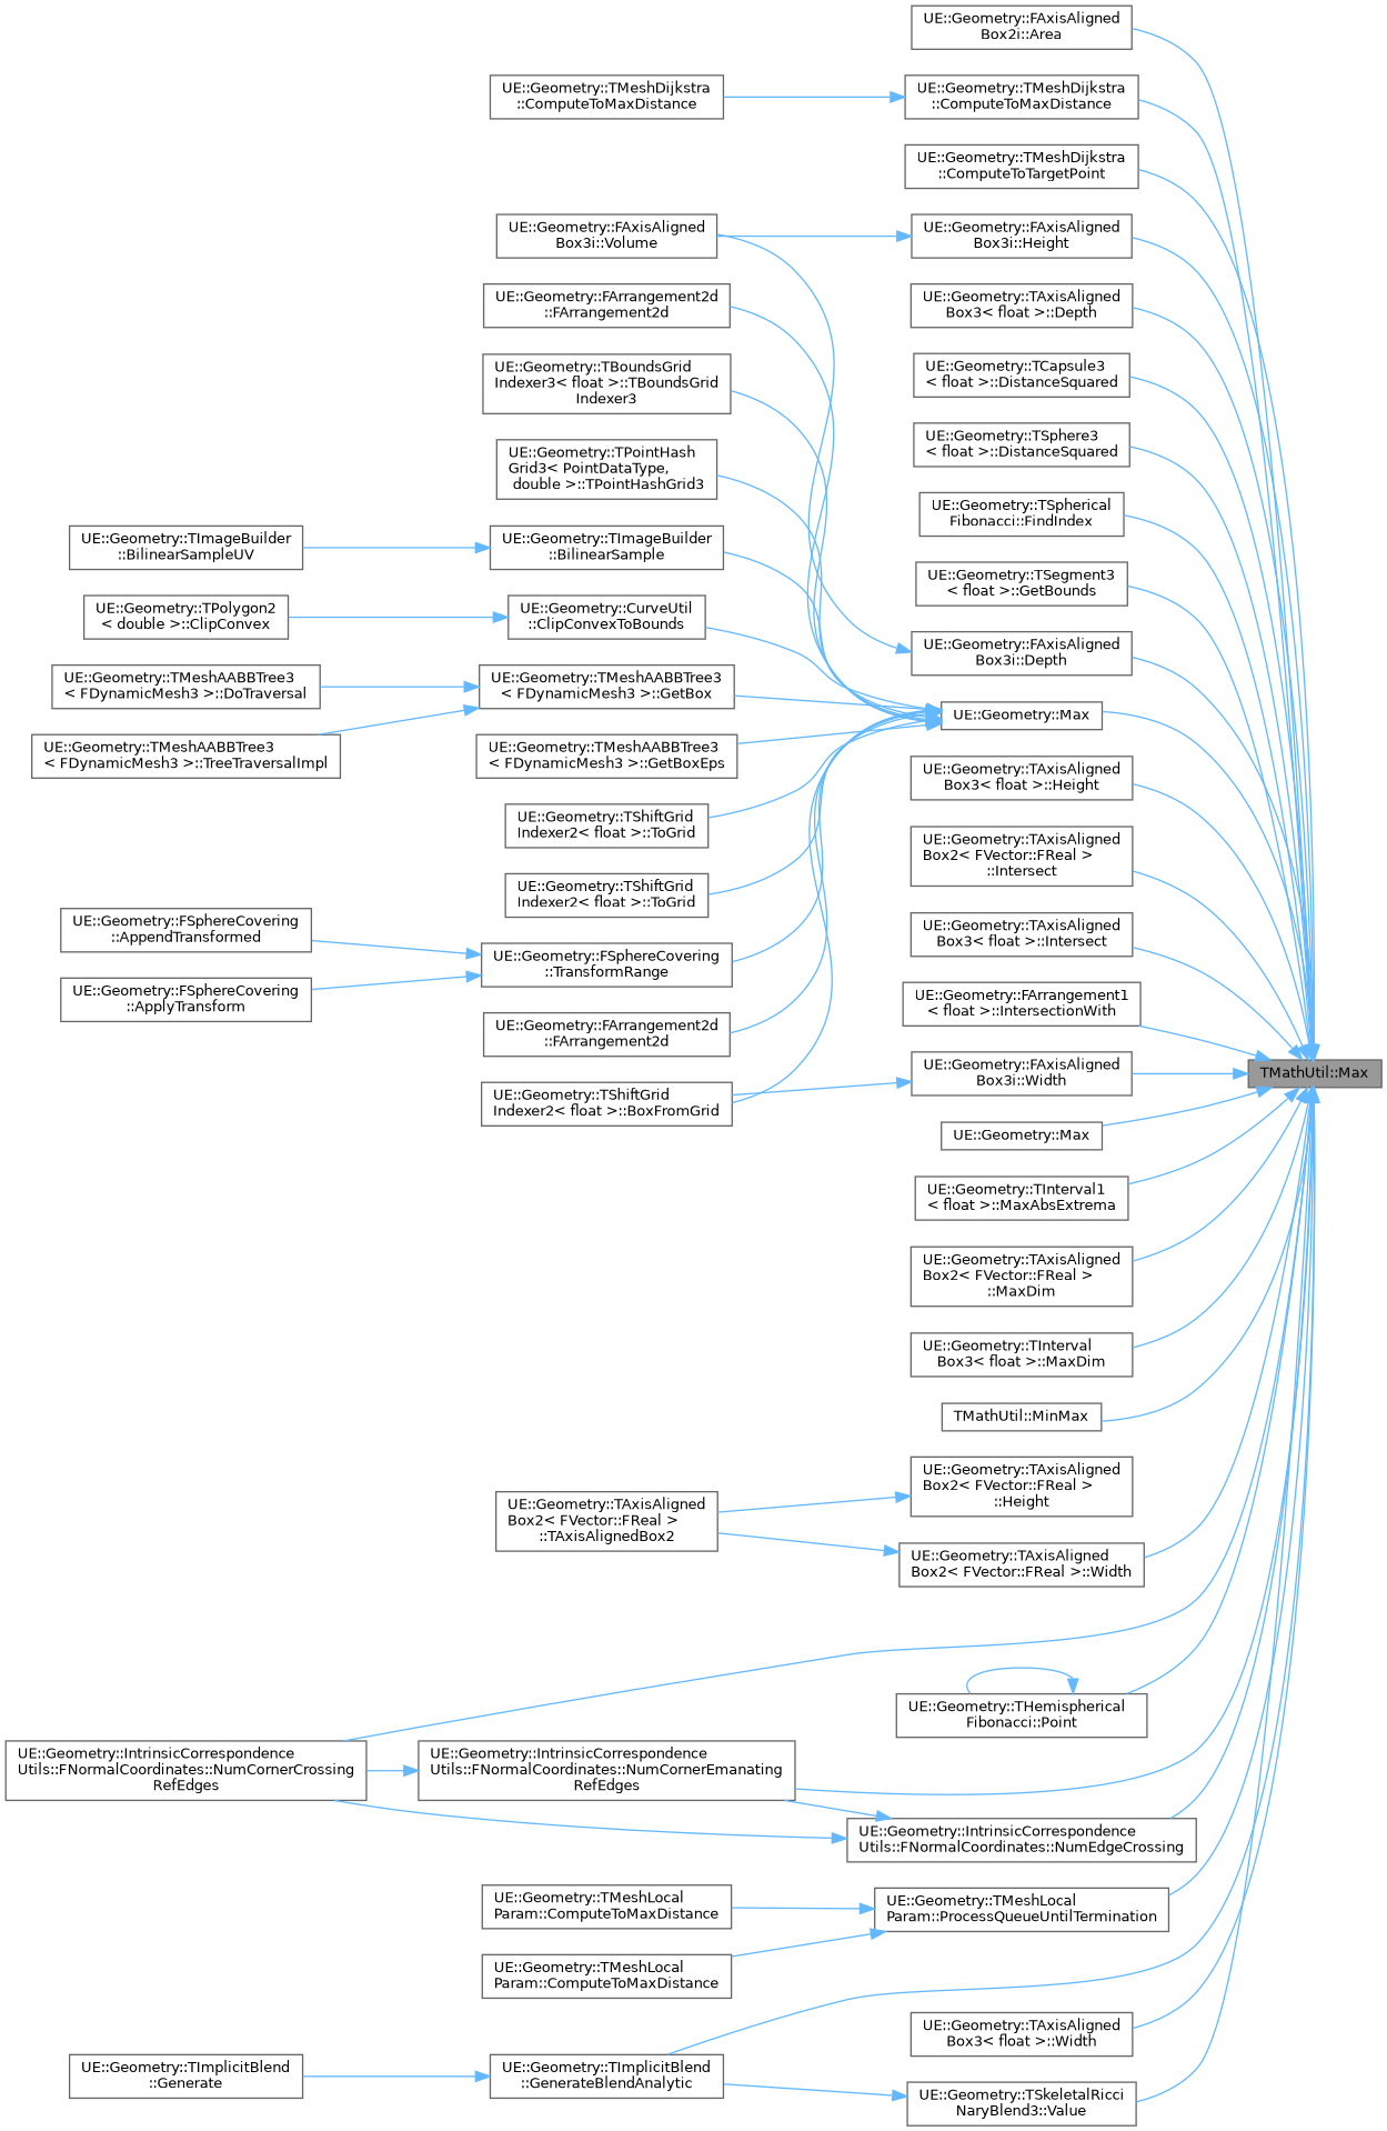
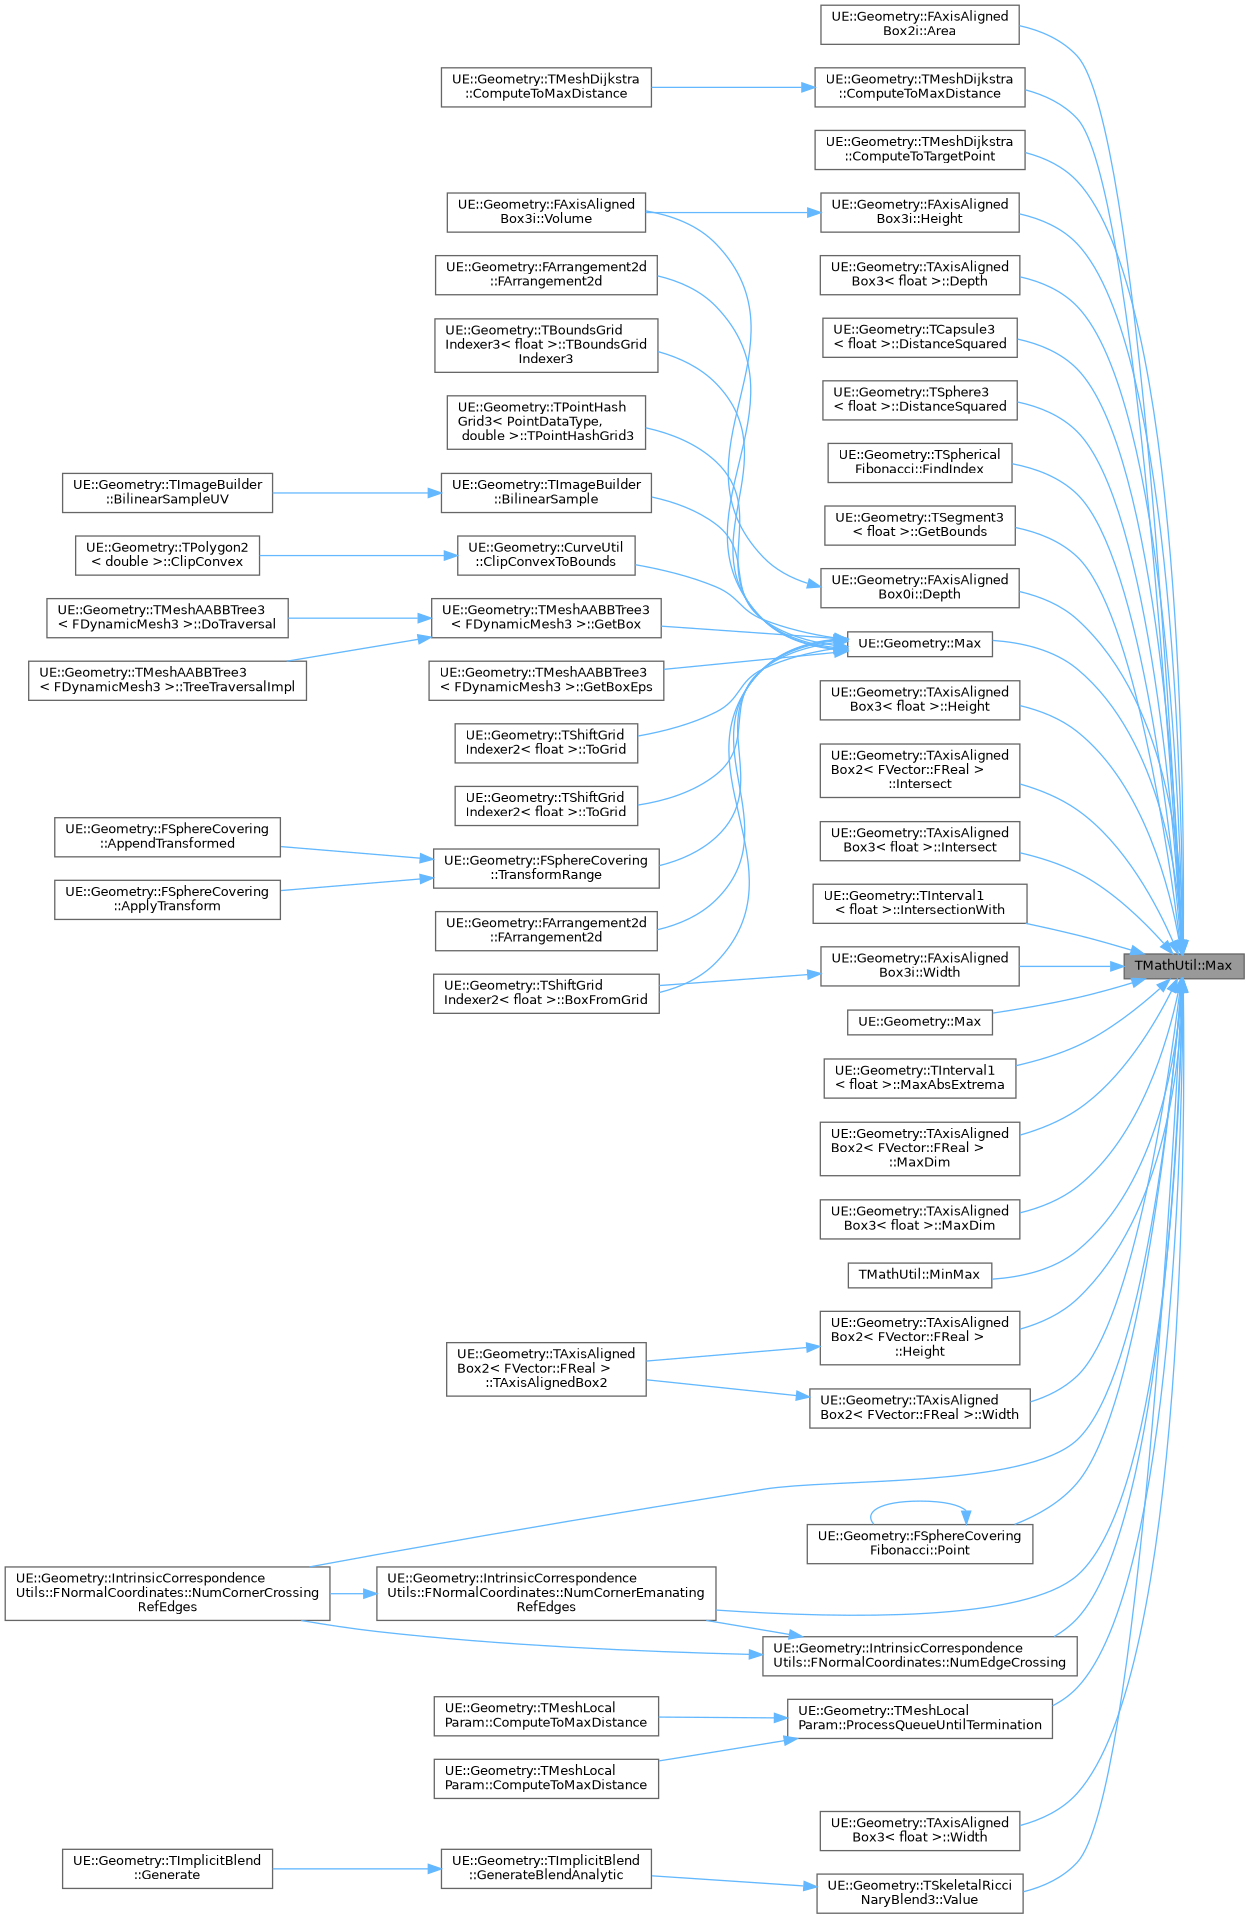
  digraph {
    rankdir=RL
    node [color=grey40 fillcolor=white fontname=Helvetica fontsize=10 shape=box style=filled]
    edge [color=steelblue1 dir=back fontname=Helvetica fontsize=10 labelfontname=Helvetica labelfontsize=10 style=solid]
    n1 [color=gray40 fillcolor=grey60 fontcolor=black height=0.2 label="TMathUtil::Max" width=0.4]
    n2 [height=0.2 label="UE::Geometry::FAxisAligned\lBox2i::Area" width=0.4]
    n3 [height=0.2 label="UE::Geometry::TMeshDijkstra\l::ComputeToMaxDistance" width=0.4]
    n4 [height=0.2 label="UE::Geometry::TMeshDijkstra\l::ComputeToTargetPoint" width=0.4]
-   n5 [height=0.2 label="UE::Geometry::FAxisAligned\lBox3i::Depth" width=0.4]
+   n5 [height=0.2 label="UE::Geometry::FAxisAligned\lBox0i::Depth" width=0.4]
    n6 [height=0.2 label="UE::Geometry::TAxisAligned\lBox3\< float \>::Depth" width=0.4]
    n7 [height=0.2 label="UE::Geometry::TCapsule3\l\< float \>::DistanceSquared" width=0.4]
    n8 [height=0.2 label="UE::Geometry::TSphere3\l\< float \>::DistanceSquared" width=0.4]
    n9 [height=0.2 label="UE::Geometry::TSpherical\lFibonacci::FindIndex" width=0.4]
    n10 [height=0.2 label="UE::Geometry::TSegment3\l\< float \>::GetBounds" width=0.4]
    n11 [height=0.2 label="UE::Geometry::FAxisAligned\lBox3i::Height" width=0.4]
    n12 [height=0.2 label="UE::Geometry::TAxisAligned\lBox2\< FVector::FReal \>\l::Height" width=0.4]
    n13 [height=0.2 label="UE::Geometry::TAxisAligned\lBox3\< float \>::Height" width=0.4]
    n14 [height=0.2 label="UE::Geometry::TAxisAligned\lBox2\< FVector::FReal \>\l::Intersect" width=0.4]
    n15 [height=0.2 label="UE::Geometry::TAxisAligned\lBox3\< float \>::Intersect" width=0.4]
-   n16 [height=0.2 label="UE::Geometry::FArrangement1\l\< float \>::IntersectionWith" width=0.4]
+   n16 [height=0.2 label="UE::Geometry::TInterval1\l\< float \>::IntersectionWith" width=0.4]
    n17 [height=0.2 label="UE::Geometry::Max" width=0.4]
    n18 [height=0.2 label="UE::Geometry::Max" width=0.4]
    n19 [height=0.2 label="UE::Geometry::TInterval1\l\< float \>::MaxAbsExtrema" width=0.4]
    n20 [height=0.2 label="UE::Geometry::TAxisAligned\lBox2\< FVector::FReal \>\l::MaxDim" width=0.4]
-   n21 [height=0.2 label="UE::Geometry::TInterval\lBox3\< float \>::MaxDim" width=0.4]
+   n21 [height=0.2 label="UE::Geometry::TAxisAligned\lBox3\< float \>::MaxDim" width=0.4]
    n22 [height=0.2 label="TMathUtil::MinMax" width=0.4]
    n23 [height=0.2 label="UE::Geometry::IntrinsicCorrespondence\lUtils::FNormalCoordinates::NumCornerCrossing\lRefEdges" width=0.4]
    n24 [height=0.2 label="UE::Geometry::IntrinsicCorrespondence\lUtils::FNormalCoordinates::NumCornerEmanating\lRefEdges" width=0.4]
    n25 [height=0.2 label="UE::Geometry::IntrinsicCorrespondence\lUtils::FNormalCoordinates::NumEdgeCrossing" width=0.4]
-   n26 [height=0.2 label="UE::Geometry::THemispherical\lFibonacci::Point" width=0.4]
+   n26 [height=0.2 label="UE::Geometry::FSphereCovering\lFibonacci::Point" width=0.4]
    n27 [height=0.2 label="UE::Geometry::TMeshLocal\lParam::ProcessQueueUntilTermination" width=0.4]
    n28 [height=0.2 label="UE::Geometry::TSkeletalRicci\lNaryBlend3::Value" width=0.4]
    n29 [height=0.2 label="UE::Geometry::FAxisAligned\lBox3i::Width" width=0.4]
    n30 [height=0.2 label="UE::Geometry::TAxisAligned\lBox2\< FVector::FReal \>::Width" width=0.4]
    n31 [height=0.2 label="UE::Geometry::TAxisAligned\lBox3\< float \>::Width" width=0.4]
    n32 [height=0.2 label="UE::Geometry::TMeshDijkstra\l::ComputeToMaxDistance" width=0.4]
    n33 [height=0.2 label="UE::Geometry::FAxisAligned\lBox3i::Volume" width=0.4]
    n34 [height=0.2 label="UE::Geometry::TAxisAligned\lBox2\< FVector::FReal \>\l::TAxisAlignedBox2" width=0.4]
    n35 [height=0.2 label="UE::Geometry::FArrangement2d\l::FArrangement2d" width=0.4]
    n36 [height=0.2 label="UE::Geometry::FArrangement2d\l::FArrangement2d" width=0.4]
    n37 [height=0.2 label="UE::Geometry::TBoundsGrid\lIndexer3\< float \>::TBoundsGrid\lIndexer3" width=0.4]
    n38 [height=0.2 label="UE::Geometry::TPointHash\lGrid3\< PointDataType,\l double \>::TPointHashGrid3" width=0.4]
    n39 [height=0.2 label="UE::Geometry::TImageBuilder\l::BilinearSample" width=0.4]
    n40 [height=0.2 label="UE::Geometry::TShiftGrid\lIndexer2\< float \>::BoxFromGrid" width=0.4]
    n41 [height=0.2 label="UE::Geometry::CurveUtil\l::ClipConvexToBounds" width=0.4]
    n42 [height=0.2 label="UE::Geometry::TMeshAABBTree3\l\< FDynamicMesh3 \>::GetBox" width=0.4]
    n43 [height=0.2 label="UE::Geometry::TMeshAABBTree3\l\< FDynamicMesh3 \>::GetBoxEps" width=0.4]
    n44 [height=0.2 label="UE::Geometry::TShiftGrid\lIndexer2\< float \>::ToGrid" width=0.4]
    n45 [height=0.2 label="UE::Geometry::TShiftGrid\lIndexer2\< float \>::ToGrid" width=0.4]
    n46 [height=0.2 label="UE::Geometry::FSphereCovering\l::TransformRange" width=0.4]
    n47 [height=0.2 label="UE::Geometry::TMeshLocal\lParam::ComputeToMaxDistance" width=0.4]
    n48 [height=0.2 label="UE::Geometry::TMeshLocal\lParam::ComputeToMaxDistance" width=0.4]
    n49 [height=0.2 label="UE::Geometry::TImplicitBlend\l::GenerateBlendAnalytic" width=0.4]
    n50 [height=0.2 label="UE::Geometry::TImageBuilder\l::BilinearSampleUV" width=0.4]
    n51 [height=0.2 label="UE::Geometry::TPolygon2\l\< double \>::ClipConvex" width=0.4]
    n52 [height=0.2 label="UE::Geometry::TMeshAABBTree3\l\< FDynamicMesh3 \>::DoTraversal" width=0.4]
    n53 [height=0.2 label="UE::Geometry::TMeshAABBTree3\l\< FDynamicMesh3 \>::TreeTraversalImpl" width=0.4]
    n54 [height=0.2 label="UE::Geometry::FSphereCovering\l::AppendTransformed" width=0.4]
    n55 [height=0.2 label="UE::Geometry::FSphereCovering\l::ApplyTransform" width=0.4]
    n56 [height=0.2 label="UE::Geometry::TImplicitBlend\l::Generate" width=0.4]
    n1 -> n2
    n1 -> n3
    n1 -> n4
    n1 -> n5
    n1 -> n6
    n1 -> n7
    n1 -> n8
    n1 -> n9
    n1 -> n10
    n1 -> n11
-   n1 -> n49
+   n1 -> n12
    n1 -> n13
    n1 -> n14
    n1 -> n15
    n1 -> n16
    n1 -> n17
    n1 -> n18
    n1 -> n19
    n1 -> n20
    n1 -> n21
    n1 -> n22
    n1 -> n23
    n1 -> n24
    n1 -> n25
    n1 -> n26
    n1 -> n27
    n1 -> n28
    n1 -> n29
    n1 -> n30
    n1 -> n31
    n3 -> n32
    n5 -> n33
    n11 -> n33
    n12 -> n34
    n17 -> n35
    n17 -> n36
    n17 -> n37
    n17 -> n38
    n17 -> n39
    n17 -> n40
    n17 -> n41
    n17 -> n42
    n17 -> n43
    n17 -> n44
    n17 -> n45
    n17 -> n46
    n24 -> n23
    n25 -> n23
    n25 -> n24
    n26 -> n26
    n27 -> n47
    n27 -> n48
    n28 -> n49
    n29 -> n40
    n30 -> n34
    n39 -> n50
    n41 -> n51
    n42 -> n52
    n42 -> n53
    n46 -> n54
    n46 -> n55
    n49 -> n56
  }
